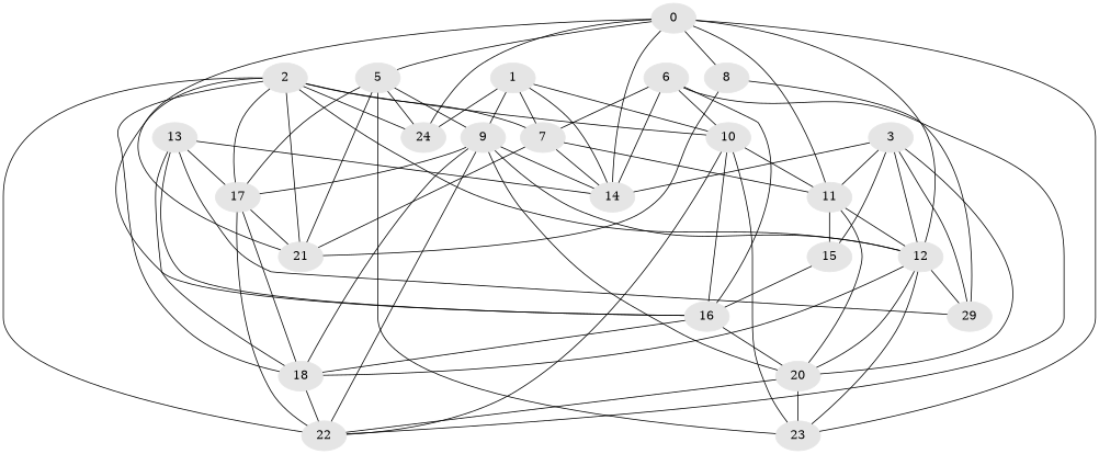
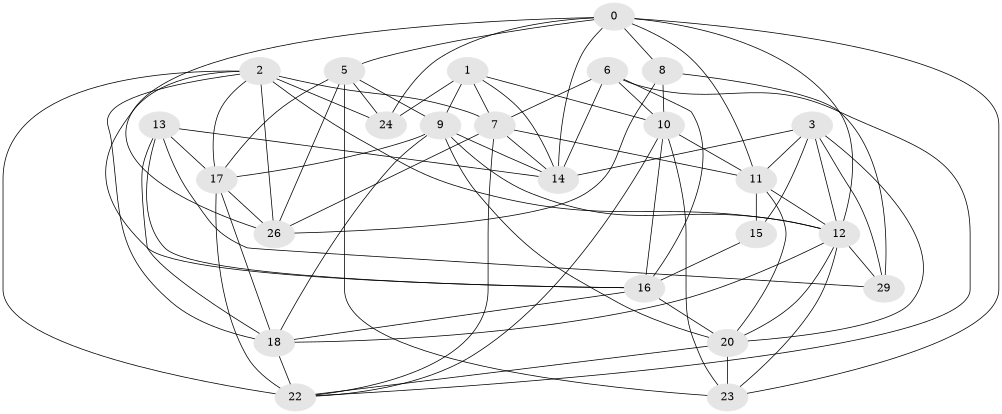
  graph {
    node [color=gray90 style=filled]
    edge [weight=1.0]
    1
    7
    9
    10
    14
    24
-   21
+   21 [label=26]
    11
    22
    12
    17
    18
    20
    16
    23
    2
    n17 [label=29]
    3
    15
    n20 [label=0]
    5
    8
    6
    13
    1 -- 7
    1 -- 9
    1 -- 10
    1 -- 14
    1 -- 24 [weight=2.0]
    7 -- 14
    7 -- 21 [weight=2.0]
    7 -- 11
-   9 -- 22
+   7 -- 22
    9 -- 14 [weight=2.0]
    9 -- 12
    9 -- 17
    9 -- 18
    9 -- 20
    10 -- 11
    10 -- 22
    10 -- 16
    10 -- 23
    11 -- 12
    11 -- 20
    11 -- 15
    12 -- 18
    12 -- 20
    12 -- 23
    12 -- n17
    17 -- 21
    17 -- 22 [weight=2.0]
    17 -- 18
    18 -- 22 [weight=2.0]
    20 -- 22
    20 -- 23 [weight=3.0]
    16 -- 18
    16 -- 20
    2 -- 7
    2 -- 24
    2 -- 21
    2 -- 22
    2 -- 12
    2 -- 17
    2 -- 18
    2 -- 16
    3 -- 14
    3 -- 11 [weight=2.0]
    3 -- 12
    3 -- 20
    3 -- n17 [weight=2.0]
    3 -- 15
    15 -- 16
    n20 -- 14
    n20 -- 24
    n20 -- 21
    n20 -- 11
    n20 -- 12
    n20 -- 23
    n20 -- 5
    n20 -- 8
    5 -- 9
    5 -- 24
    5 -- 21
    5 -- 17 [weight=2.0]
    5 -- 23 [weight=2.0]
-   2 -- 10 [weight=2.0]
+   8 -- 10 [weight=2.0]
    8 -- 21 [weight=2.0]
    8 -- n17
    6 -- 7 [weight=2.0]
    6 -- 10
    6 -- 14
    6 -- 22
    6 -- 16
    13 -- 14 [weight=3.0]
    13 -- 17 [weight=2.0]
    13 -- 18
    13 -- 16 [weight=2.0]
    13 -- n17 [weight=2.0]
  }
